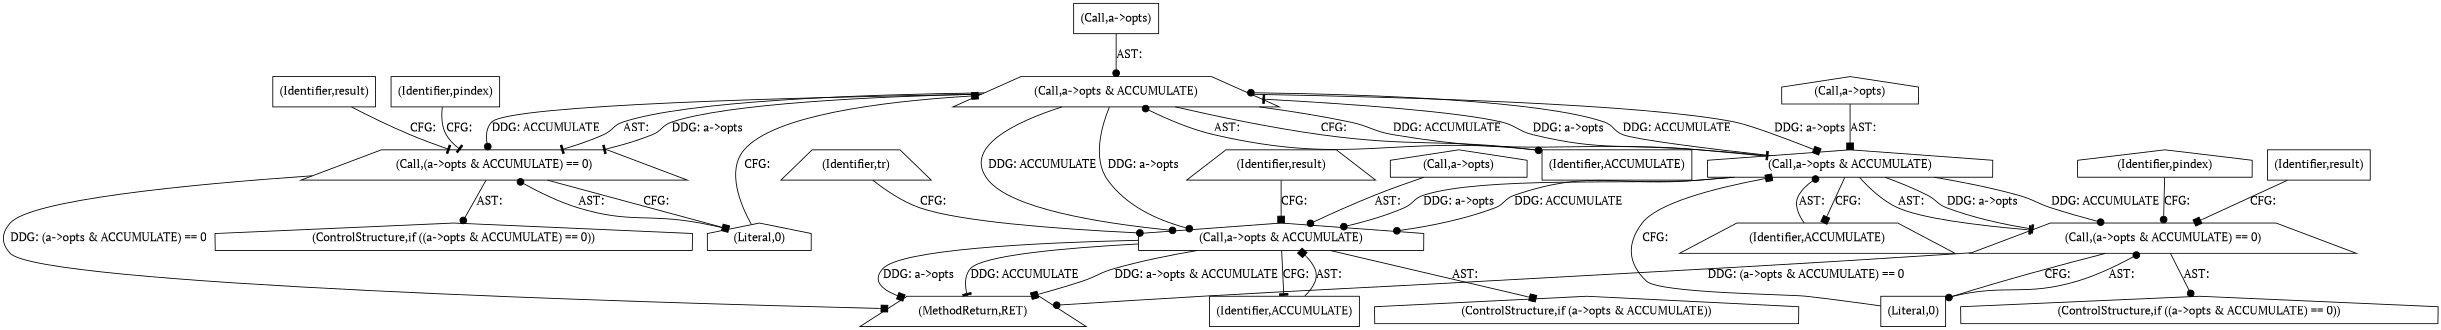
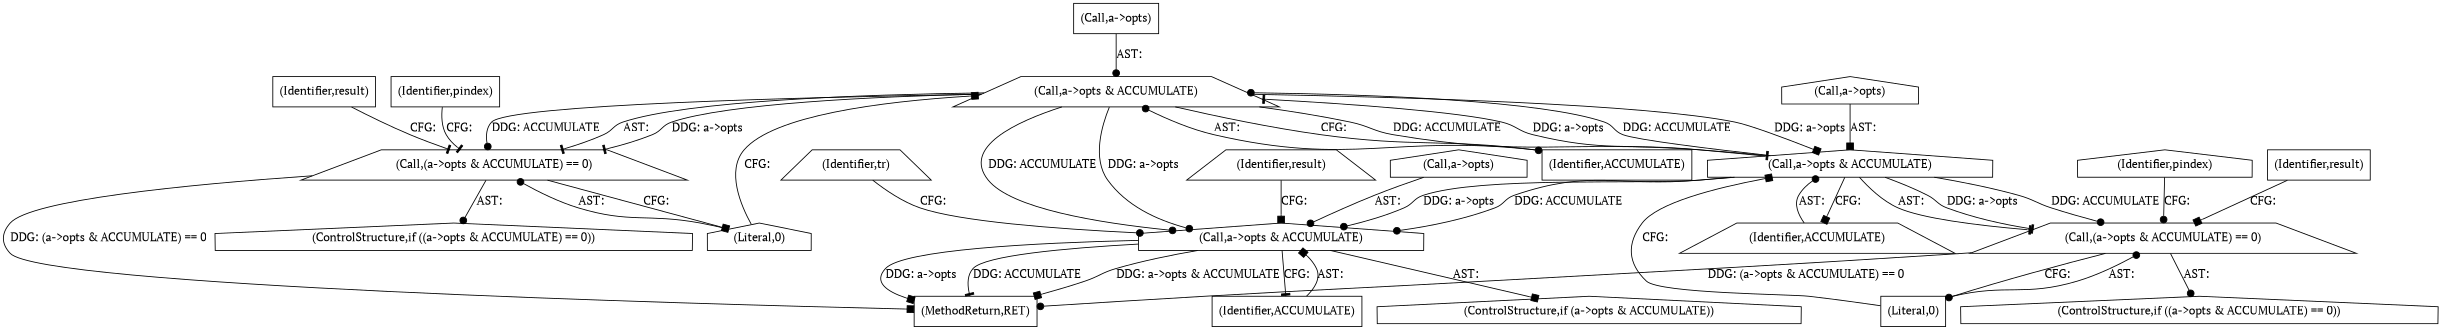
  digraph {
    fontname="PT Serif"
    node [shape=house fontname="PT Serif"]
    edge [arrowhead=dot fontname="PT Serif"]
    n1 [label="(Call,a->opts & ACCUMULATE)" shape=trapezium]
    n2 [label="(Call,a->opts & ACCUMULATE)"]
    n3 [label="(Call,(a->opts & ACCUMULATE) == 0)" shape=trapezium]
    n4 [label="(Call,a->opts & ACCUMULATE)"]
    n5 [label="(Identifier,ACCUMULATE)" shape=box]
    n6 [label="(Call,(a->opts & ACCUMULATE) == 0)" shape=trapezium]
    n7 [label="(Identifier,ACCUMULATE)" shape=trapezium]
    n8 [label="(ControlStructure,if ((a->opts & ACCUMULATE) == 0))"]
-   n9 [label="(MethodReturn,RET)" shape=trapezium]
+   n9 [label="(MethodReturn,RET)" shape=box]
    n10 [label="(Literal,0)"]
    n11 [label="(Identifier,ACCUMULATE)" shape=box]
    n12 [label="(ControlStructure,if (a->opts & ACCUMULATE))"]
    n13 [label="(ControlStructure,if ((a->opts & ACCUMULATE) == 0))"]
    n14 [label="(Literal,0)" shape=box]
    n15 [label="(Identifier,result)" shape=trapezium]
    n16 [label="(Identifier,pindex)" shape=box]
    n17 [label="(Call,a->opts)"]
    n18 [label="(Call,a->opts)"]
    n19 [label="(Identifier,pindex)"]
    n20 [label="(Identifier,result)" shape=box]
    n21 [label="(Call,a->opts)" shape=box]
    n22 [label="(Identifier,result)" shape=box]
    n23 [label="(Identifier,tr)" shape=trapezium]
    n1 -> n2 [label="DDG: a->opts" arrowhead=box]
    n1 -> n2 [label="DDG: ACCUMULATE" arrowhead=tee]
    n1 -> n3 [label="AST: " arrowhead=tee]
    n1 -> n3 [label="DDG: a->opts" arrowhead=tee]
    n1 -> n3 [label="DDG: ACCUMULATE"]
    n1 -> n4 [label="DDG: a->opts"]
    n1 -> n4 [label="DDG: ACCUMULATE"]
    n1 -> n5 [label="CFG: "]
    n2 -> n1 [label="DDG: a->opts" arrowhead=tee]
    n2 -> n1 [label="DDG: ACCUMULATE"]
    n2 -> n4 [label="DDG: a->opts"]
    n2 -> n4 [label="DDG: ACCUMULATE"]
    n2 -> n6 [label="AST: " arrowhead=tee]
    n2 -> n6 [label="DDG: a->opts" arrowhead=tee]
    n2 -> n6 [label="DDG: ACCUMULATE"]
    n2 -> n7 [label="CFG: " arrowhead=box]
    n3 -> n8 [label="AST: "]
    n3 -> n9 [label="DDG: (a->opts & ACCUMULATE) == 0" arrowhead=box]
    n3 -> n10 [label="CFG: " arrowhead=box]
    n4 -> n9 [label="DDG: a->opts & ACCUMULATE" arrowhead=box]
    n4 -> n9 [label="DDG: a->opts" arrowhead=box]
    n4 -> n9 [label="DDG: ACCUMULATE" arrowhead=tee]
    n4 -> n11 [label="CFG: " arrowhead=tee]
    n4 -> n12 [label="AST: " arrowhead=box]
    n5 -> n1 [label="AST: "]
    n6 -> n9 [label="DDG: (a->opts & ACCUMULATE) == 0"]
    n6 -> n13 [label="AST: "]
    n6 -> n14 [label="CFG: "]
    n7 -> n2 [label="AST: "]
    n10 -> n1 [label="CFG: " arrowhead=box]
    n10 -> n3 [label="AST: "]
    n11 -> n4 [label="AST: " arrowhead=box]
    n14 -> n2 [label="CFG: " arrowhead=box]
    n14 -> n6 [label="AST: "]
    n15 -> n4 [label="CFG: " arrowhead=box]
    n16 -> n3 [label="CFG: " arrowhead=tee]
    n17 -> n2 [label="AST: " arrowhead=box]
    n18 -> n4 [label="AST: "]
    n19 -> n6 [label="CFG: "]
    n20 -> n6 [label="CFG: " arrowhead=box]
    n21 -> n1 [label="AST: "]
    n22 -> n3 [label="CFG: " arrowhead=tee]
    n23 -> n4 [label="CFG: "]
  }
